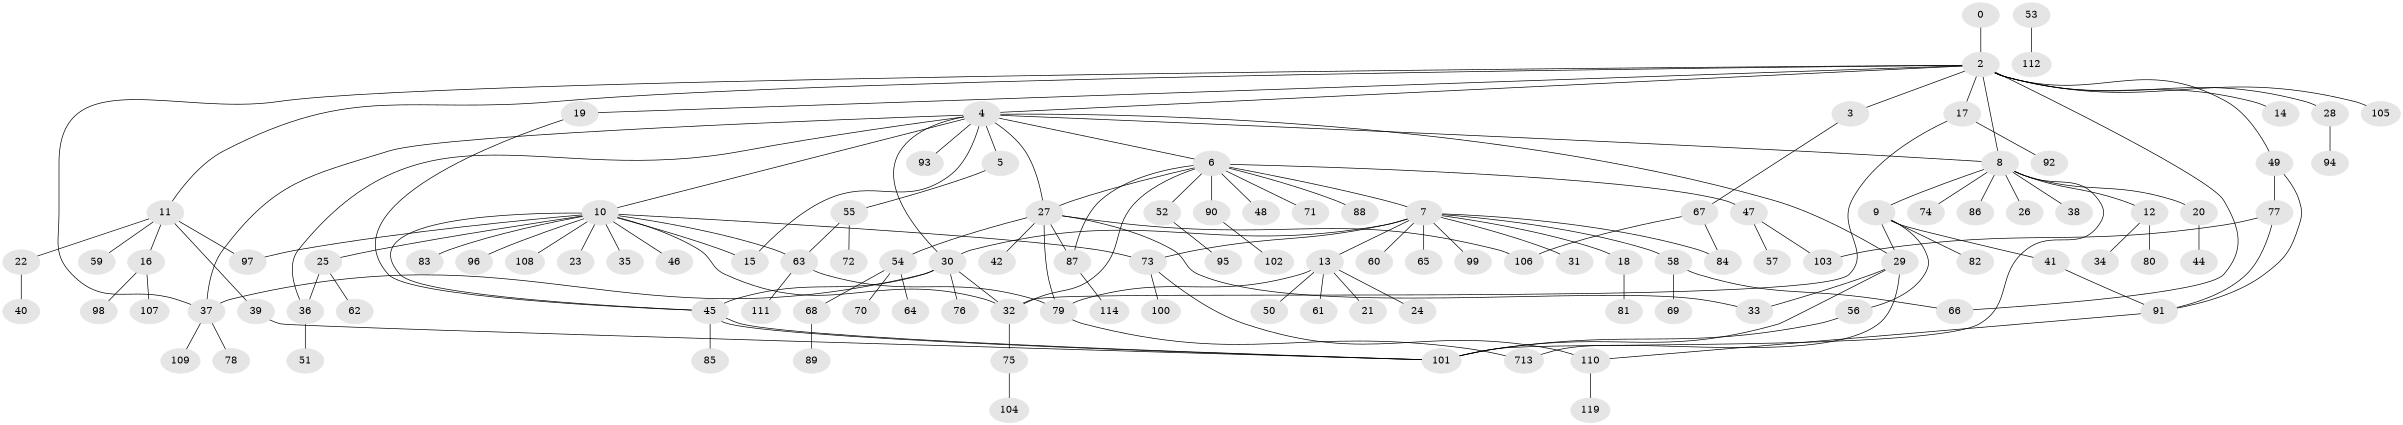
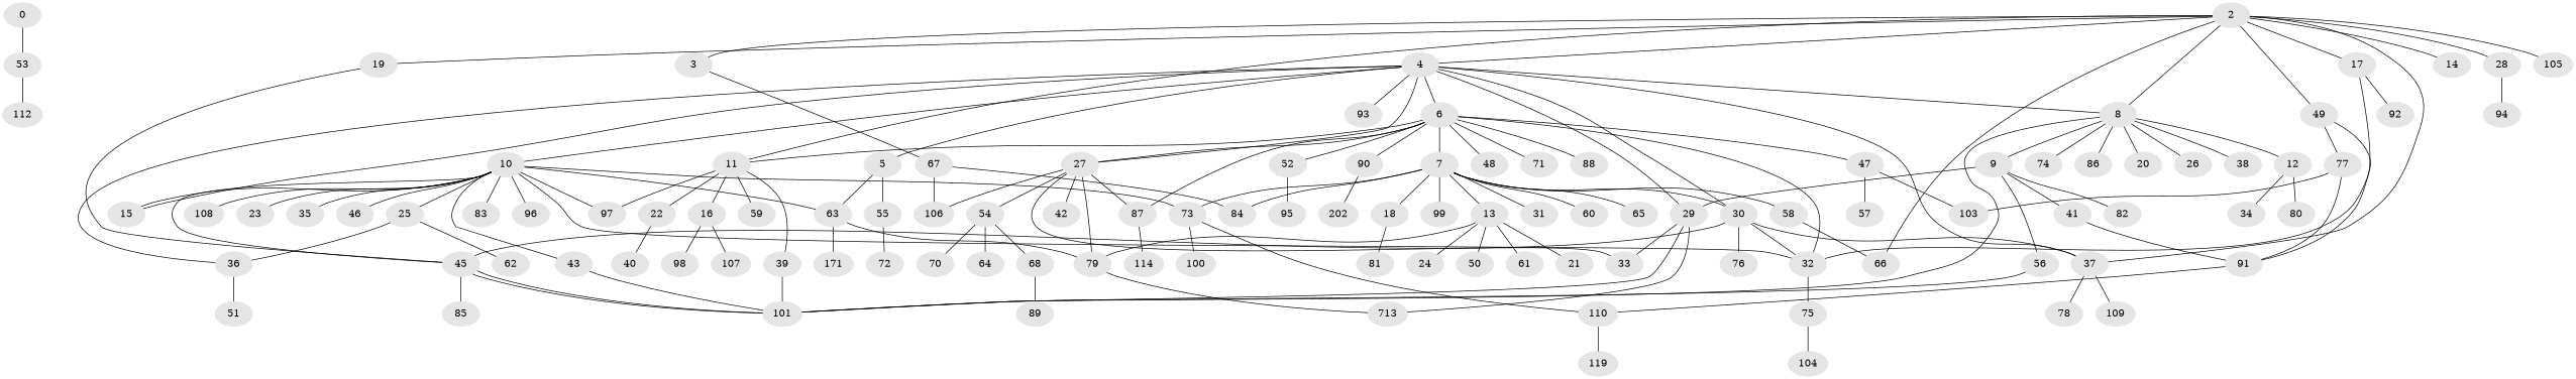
  graph {
    node [color=gray90 style=filled]
    n1 [label=0]
    2
    3
    4
    8
    11
    14
    17
    19
    28
    37
    49
    66
    105
    67
    5
    6
    10
    15
    27
    29
    30
    36
    93
    9
    12
    20
    26
    38
    74
    86
    101
    97
    16
    22
    39
    59
    32
    92
    45
    94
    78
    109
    91
    77
    53
    112
    84
    106
    55
    63
    7
    47
    48
    52
    71
    87
    88
    90
    73
    23
    25
    35
+   43
    46
    83
    96
    108
    79
    33
    42
    54
    n73 [label=713]
    76
    51
    72
-   111
+   111 [label=171]
    13
    18
    31
    58
    60
    65
    99
    75
    57
    103
    95
    114
-   102
+   102 [label=202]
    21
    24
    50
    61
    81
-   69
    100
    110
    41
    56
    82
    34
    80
-   44
    62
    85
    98
    107
    40
    64
    68
    70
    104
    89
    n115 [label=119]
-   n1 -- 2
+   n1 -- 53
    2 -- 3
    2 -- 4
    2 -- 8
    2 -- 11
    2 -- 14
    2 -- 17
    2 -- 19
    2 -- 28
    2 -- 37
    2 -- 49
    2 -- 66
    2 -- 105
    3 -- 67
    4 -- 8
    4 -- 37
    4 -- 5
    4 -- 6
    4 -- 10
    4 -- 15
    4 -- 27
    4 -- 29
    4 -- 30
    4 -- 36
    4 -- 93
    8 -- 9
    8 -- 12
    8 -- 20
    8 -- 26
    8 -- 38
    8 -- 74
    8 -- 86
    8 -- 101
    11 -- 97
    11 -- 16
    11 -- 22
    11 -- 39
    11 -- 59
    17 -- 32
    17 -- 92
    19 -- 45
    28 -- 94
    37 -- 78
    37 -- 109
    49 -- 91
    49 -- 77
    67 -- 84
    67 -- 106
    5 -- 55
-   55 -- 63
+   5 -- 63
+   6 -- 11
    6 -- 27
    6 -- 32
    6 -- 7
    6 -- 47
    6 -- 48
    6 -- 52
    6 -- 71
    6 -- 87
    6 -- 88
    6 -- 90
    10 -- 15
    10 -- 97
    10 -- 32
    10 -- 45
    10 -- 63
    10 -- 73
    10 -- 23
    10 -- 25
    10 -- 35
+   10 -- 43
    10 -- 46
    10 -- 83
    10 -- 96
    10 -- 108
    27 -- 106
    27 -- 87
    27 -- 79
    27 -- 33
    27 -- 42
    27 -- 54
    29 -- 101
    29 -- 33
    29 -- n73
    30 -- 37
    30 -- 32
    30 -- 45
    30 -- 76
    36 -- 51
    9 -- 29
    9 -- 41
    9 -- 56
    9 -- 82
    12 -- 34
    12 -- 80
-   20 -- 44
    16 -- 98
    16 -- 107
    22 -- 40
    39 -- 101
    32 -- 75
    45 -- 101
    45 -- 101
    45 -- 85
    91 -- 110
    77 -- 91
    77 -- 103
    53 -- 112
    55 -- 72
    63 -- 79
    63 -- 111
    7 -- 30
    7 -- 84
    7 -- 73
    7 -- 13
    7 -- 18
    7 -- 31
    7 -- 58
    7 -- 60
    7 -- 65
    7 -- 99
    47 -- 57
    47 -- 103
    52 -- 95
    87 -- 114
    90 -- 102
    73 -- 100
    73 -- 110
    25 -- 36
    25 -- 62
+   43 -- 101
    79 -- n73
    54 -- 64
    54 -- 68
    54 -- 70
    13 -- 79
    13 -- 21
    13 -- 24
    13 -- 50
    13 -- 61
    18 -- 81
    58 -- 66
-   58 -- 69
    75 -- 104
    110 -- n115
    41 -- 91
    56 -- 101
    68 -- 89
  }
